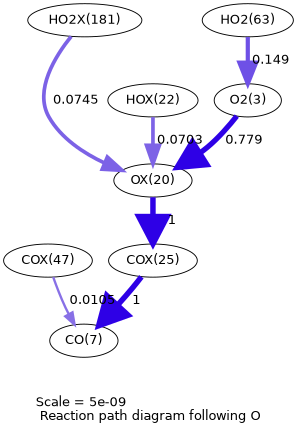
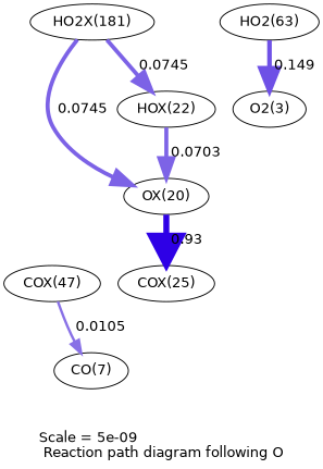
  digraph {
    fontname=Helvetica
    label="Scale = 5e-09\l Reaction path diagram following O"
    node [fontname=Helvetica]
    edge [arrowsize=2.02 color="0.7, 0.574, 0.9" fontname=Helvetica penwidth=4.04]
    n1 [label="O2(3)"]
    n2 [label="OX(20)"]
    n3 [label="COX(25)"]
    n4 [label="CO(7)"]
    n5 [label="HOX(22)"]
    n6 [label="HO2X(181)"]
    n7 [label="COX(47)"]
    n8 [label="HO2(63)"]
-   n1 -> n2 [arrowsize=2.91 color="0.7, 1.28, 0.9" label=" 0.779" penwidth=5.81]
-   n2 -> n3 [arrowsize=2.97 color="0.7, 1.43, 0.9" label=" 1" penwidth=5.94]
-   n3 -> n4 [arrowsize=3 color="0.7, 1.5, 0.9" label=" 1" penwidth=6]
+   n2 -> n3 [arrowsize=2.97 color="0.7, 1.43, 0.9" label=" 0.93" penwidth=5.94]
    n5 -> n2 [arrowsize=2 color="0.7, 0.57, 0.9" label=" 0.0703" penwidth=4]
    n6 -> n2 [label=" 0.0745"]
+   n6 -> n5 [label=" 0.0745"]
    n7 -> n4 [arrowsize=1.28 color="0.7, 0.511, 0.9" label=" 0.0105" penwidth=2.56]
    n8 -> n1 [arrowsize=2.28 color="0.7, 0.649, 0.9" label=" 0.149" penwidth=4.56]
  }
